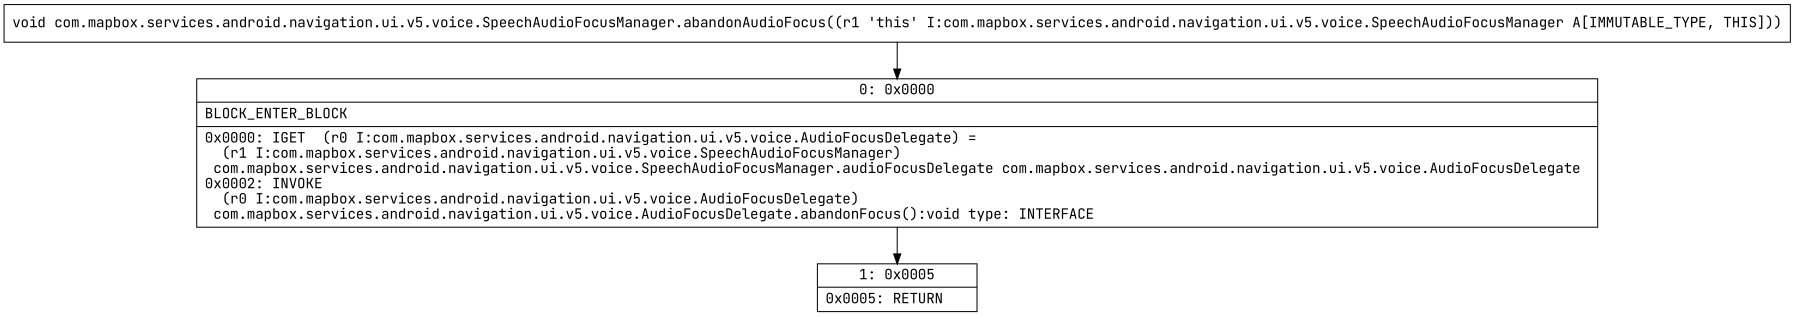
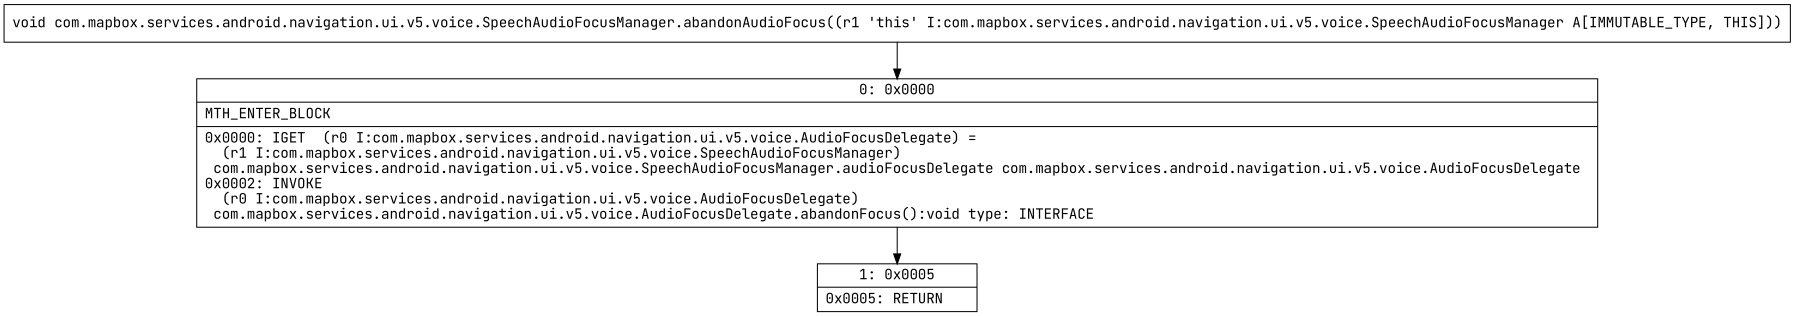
  digraph {
    fontname="JetBrains Mono"
    node [shape=record fontname="JetBrains Mono"]
    edge [fontname="JetBrains Mono"]
-   n1 [label="{0\:\ 0x0000|BLOCK_ENTER_BLOCK\l|0x0000: IGET  (r0 I:com.mapbox.services.android.navigation.ui.v5.voice.AudioFocusDelegate) = \l  (r1 I:com.mapbox.services.android.navigation.ui.v5.voice.SpeechAudioFocusManager)\l com.mapbox.services.android.navigation.ui.v5.voice.SpeechAudioFocusManager.audioFocusDelegate com.mapbox.services.android.navigation.ui.v5.voice.AudioFocusDelegate \l0x0002: INVOKE  \l  (r0 I:com.mapbox.services.android.navigation.ui.v5.voice.AudioFocusDelegate)\l com.mapbox.services.android.navigation.ui.v5.voice.AudioFocusDelegate.abandonFocus():void type: INTERFACE \l}"]
+   n1 [label="{0\:\ 0x0000|MTH_ENTER_BLOCK\l|0x0000: IGET  (r0 I:com.mapbox.services.android.navigation.ui.v5.voice.AudioFocusDelegate) = \l  (r1 I:com.mapbox.services.android.navigation.ui.v5.voice.SpeechAudioFocusManager)\l com.mapbox.services.android.navigation.ui.v5.voice.SpeechAudioFocusManager.audioFocusDelegate com.mapbox.services.android.navigation.ui.v5.voice.AudioFocusDelegate \l0x0002: INVOKE  \l  (r0 I:com.mapbox.services.android.navigation.ui.v5.voice.AudioFocusDelegate)\l com.mapbox.services.android.navigation.ui.v5.voice.AudioFocusDelegate.abandonFocus():void type: INTERFACE \l}"]
    n2 [label="{1\:\ 0x0005|0x0005: RETURN   \l}"]
    n3 [label="{void com.mapbox.services.android.navigation.ui.v5.voice.SpeechAudioFocusManager.abandonAudioFocus((r1 'this' I:com.mapbox.services.android.navigation.ui.v5.voice.SpeechAudioFocusManager A[IMMUTABLE_TYPE, THIS])) }"]
    n1 -> n2
    n3 -> n1
  }
